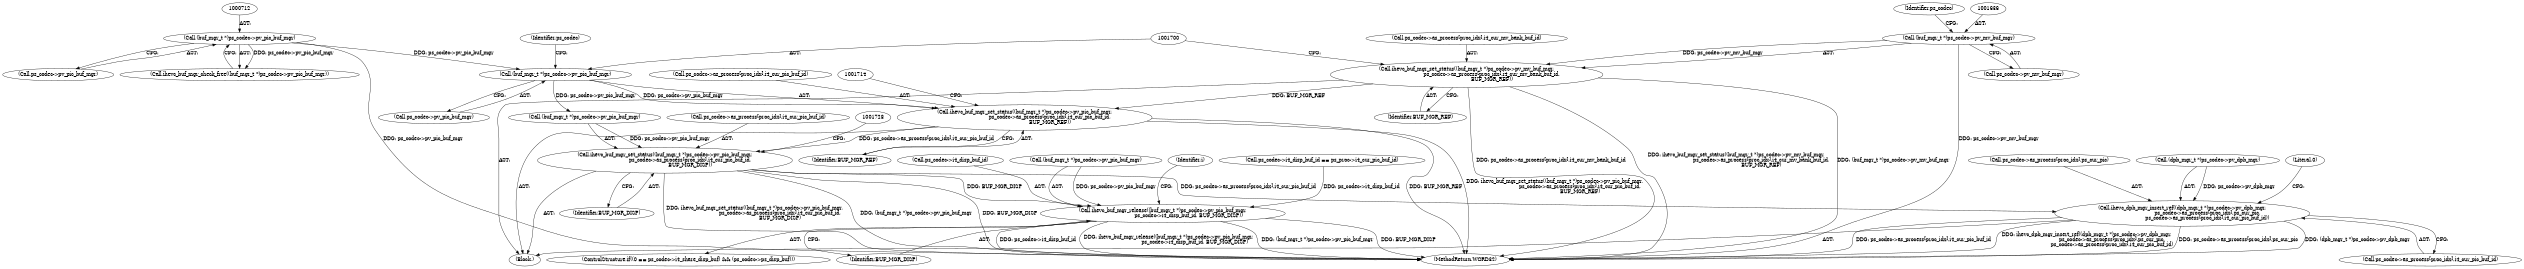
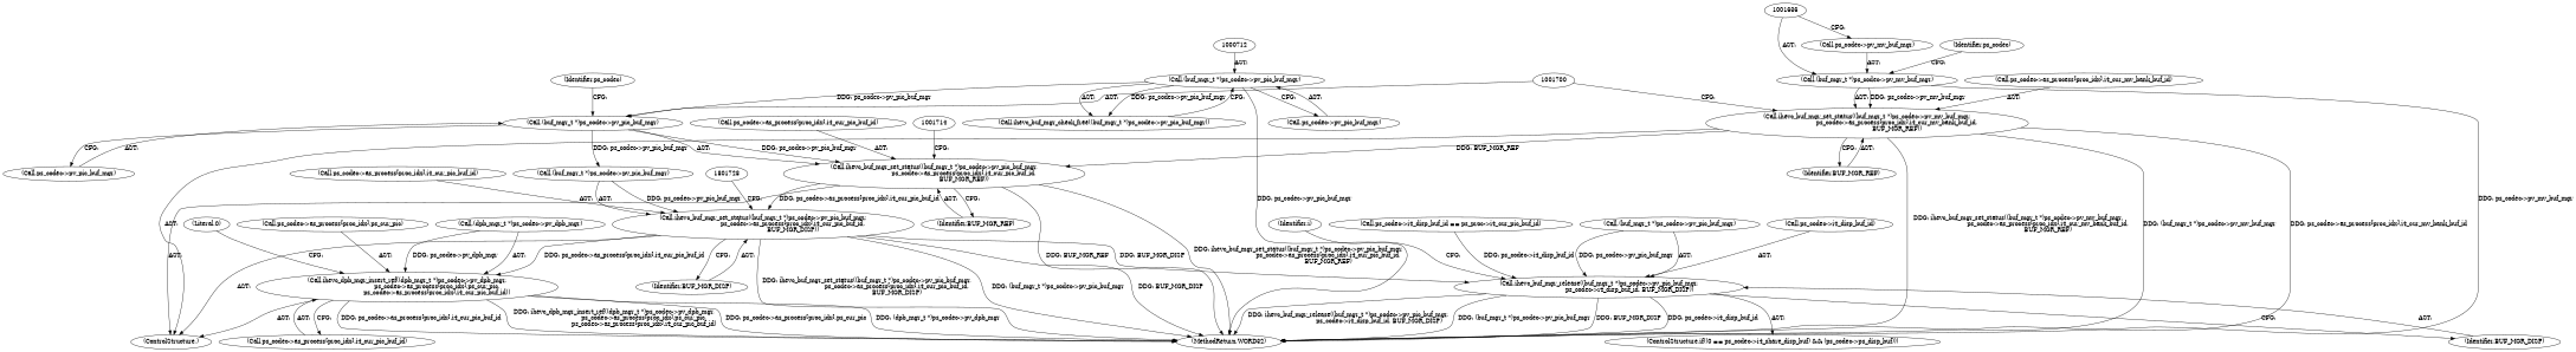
  digraph {
    n1 [label="(Call,ihevc_buf_mgr_set_status((buf_mgr_t *)ps_codec->pv_pic_buf_mgr,\n                                 ps_codec->as_process[proc_idx].i4_cur_pic_buf_id,\n                                 BUF_MGR_REF))"]
    n2 [label="(Call,ihevc_buf_mgr_set_status((buf_mgr_t *)ps_codec->pv_pic_buf_mgr,\n                                 ps_codec->as_process[proc_idx].i4_cur_pic_buf_id,\n                                 BUF_MGR_DISP))"]
    n3 [label="(Identifier,BUF_MGR_REF)"]
-   n4 [label="(Block,)"]
+   n4 [label="(ControlStructure,)"]
    n5 [label="(MethodReturn,WORD32)"]
    n6 [label="(Call,ihevc_dpb_mgr_insert_ref((dpb_mgr_t *)ps_codec->pv_dpb_mgr,\n                                 ps_codec->as_process[proc_idx].ps_cur_pic,\n                                 ps_codec->as_process[proc_idx].i4_cur_pic_buf_id))"]
    n7 [label="(Call,ihevc_buf_mgr_release((buf_mgr_t *)ps_codec->pv_pic_buf_mgr,\n                                  ps_codec->i4_disp_buf_id, BUF_MGR_DISP))"]
    n8 [label="(Identifier,BUF_MGR_DISP)"]
    n9 [label="(Call,(buf_mgr_t *)ps_codec->pv_pic_buf_mgr)"]
    n10 [label="(Call,(buf_mgr_t *)ps_codec->pv_pic_buf_mgr)"]
    n11 [label="(Call,ps_codec->pv_pic_buf_mgr)"]
    n12 [label="(Call,(buf_mgr_t *)ps_codec->pv_pic_buf_mgr)"]
    n13 [label="(Call,ihevc_buf_mgr_check_free((buf_mgr_t *)ps_codec->pv_pic_buf_mgr))"]
    n14 [label="(Call,ps_codec->pv_pic_buf_mgr)"]
    n15 [label="(Call,ihevc_buf_mgr_set_status((buf_mgr_t *)ps_codec->pv_mv_buf_mgr,\n                                 ps_codec->as_process[proc_idx].i4_cur_mv_bank_buf_id,\n                                 BUF_MGR_REF))"]
    n16 [label="(Identifier,BUF_MGR_REF)"]
    n17 [label="(Call,(buf_mgr_t *)ps_codec->pv_mv_buf_mgr)"]
    n18 [label="(Call,ps_codec->pv_mv_buf_mgr)"]
    n19 [label="(Call,ps_codec->as_process[proc_idx].i4_cur_pic_buf_id)"]
    n20 [label="(Identifier,BUF_MGR_DISP)"]
    n21 [label="(ControlStructure,if((0 == ps_codec->i4_share_disp_buf) && (ps_codec->ps_disp_buf)))"]
    n22 [label="(Literal,0)"]
    n23 [label="(Call,ps_codec->i4_disp_buf_id == ps_proc->i4_cur_pic_buf_id)"]
    n24 [label="(Call,(dpb_mgr_t *)ps_codec->pv_dpb_mgr)"]
    n25 [label="(Call,(buf_mgr_t *)ps_codec->pv_pic_buf_mgr)"]
    n26 [label="(Call,ps_codec->as_process[proc_idx].i4_cur_pic_buf_id)"]
    n27 [label="(Call,ps_codec->as_process[proc_idx].i4_cur_mv_bank_buf_id)"]
    n28 [label="(Call,ps_codec->as_process[proc_idx].ps_cur_pic)"]
    n29 [label="(Identifier,ps_codec)"]
    n30 [label="(Call,ps_codec->i4_disp_buf_id)"]
    n31 [label="(Identifier,i)"]
    n32 [label="(Identifier,ps_codec)"]
    n33 [label="(Call,ps_codec->as_process[proc_idx].i4_cur_pic_buf_id)"]
    1001714
    1001700
    1000712
    n37 [label=1001636]
-   1001728
+   1001728 [label=1801728]
    n1 -> n2 [label="DDG: ps_codec->as_process[proc_idx].i4_cur_pic_buf_id"]
    n1 -> n3 [label="CFG: "]
    n1 -> n4 [label="AST: "]
    n1 -> n5 [label="DDG: BUF_MGR_REF"]
    n1 -> n5 [label="DDG: ihevc_buf_mgr_set_status((buf_mgr_t *)ps_codec->pv_pic_buf_mgr,\n                                 ps_codec->as_process[proc_idx].i4_cur_pic_buf_id,\n                                 BUF_MGR_REF)"]
    n2 -> n4 [label="AST: "]
    n2 -> n5 [label="DDG: (buf_mgr_t *)ps_codec->pv_pic_buf_mgr"]
    n2 -> n5 [label="DDG: BUF_MGR_DISP"]
    n2 -> n5 [label="DDG: ihevc_buf_mgr_set_status((buf_mgr_t *)ps_codec->pv_pic_buf_mgr,\n                                 ps_codec->as_process[proc_idx].i4_cur_pic_buf_id,\n                                 BUF_MGR_DISP)"]
    n2 -> n6 [label="DDG: ps_codec->as_process[proc_idx].i4_cur_pic_buf_id"]
    n2 -> n7 [label="DDG: BUF_MGR_DISP"]
    n2 -> n8 [label="CFG: "]
    n3 -> n1 [label="AST: "]
    n6 -> n4 [label="AST: "]
    n6 -> n5 [label="DDG: ihevc_dpb_mgr_insert_ref((dpb_mgr_t *)ps_codec->pv_dpb_mgr,\n                                 ps_codec->as_process[proc_idx].ps_cur_pic,\n                                 ps_codec->as_process[proc_idx].i4_cur_pic_buf_id)"]
    n6 -> n5 [label="DDG: ps_codec->as_process[proc_idx].ps_cur_pic"]
    n6 -> n5 [label="DDG: (dpb_mgr_t *)ps_codec->pv_dpb_mgr"]
    n6 -> n5 [label="DDG: ps_codec->as_process[proc_idx].i4_cur_pic_buf_id"]
    n6 -> n19 [label="CFG: "]
    n7 -> n5 [label="DDG: ps_codec->i4_disp_buf_id"]
    n7 -> n5 [label="DDG: ihevc_buf_mgr_release((buf_mgr_t *)ps_codec->pv_pic_buf_mgr,\n                                  ps_codec->i4_disp_buf_id, BUF_MGR_DISP)"]
    n7 -> n5 [label="DDG: (buf_mgr_t *)ps_codec->pv_pic_buf_mgr"]
    n7 -> n5 [label="DDG: BUF_MGR_DISP"]
    n7 -> n20 [label="CFG: "]
    n7 -> n21 [label="AST: "]
    n8 -> n2 [label="AST: "]
    n9 -> n1 [label="AST: "]
    n9 -> n1 [label="DDG: ps_codec->pv_pic_buf_mgr"]
    n9 -> n10 [label="DDG: ps_codec->pv_pic_buf_mgr"]
    n9 -> n11 [label="CFG: "]
    n10 -> n2 [label="AST: "]
    n10 -> n2 [label="DDG: ps_codec->pv_pic_buf_mgr"]
    n11 -> n9 [label="AST: "]
    n12 -> n5 [label="DDG: ps_codec->pv_pic_buf_mgr"]
    n12 -> n9 [label="DDG: ps_codec->pv_pic_buf_mgr"]
    n12 -> n13 [label="AST: "]
    n12 -> n13 [label="DDG: ps_codec->pv_pic_buf_mgr"]
    n12 -> n14 [label="CFG: "]
    n13 -> n12 [label="CFG: "]
    n14 -> n12 [label="AST: "]
    n15 -> n1 [label="DDG: BUF_MGR_REF"]
    n15 -> n4 [label="AST: "]
    n15 -> n5 [label="DDG: ihevc_buf_mgr_set_status((buf_mgr_t *)ps_codec->pv_mv_buf_mgr,\n                                 ps_codec->as_process[proc_idx].i4_cur_mv_bank_buf_id,\n                                 BUF_MGR_REF)"]
    n15 -> n5 [label="DDG: (buf_mgr_t *)ps_codec->pv_mv_buf_mgr"]
    n15 -> n5 [label="DDG: ps_codec->as_process[proc_idx].i4_cur_mv_bank_buf_id"]
    n15 -> n16 [label="CFG: "]
    n16 -> n15 [label="AST: "]
    n17 -> n5 [label="DDG: ps_codec->pv_mv_buf_mgr"]
    n17 -> n15 [label="AST: "]
    n17 -> n15 [label="DDG: ps_codec->pv_mv_buf_mgr"]
-   n17 -> n18 [label="CFG: "]
+   n37 -> n18 [label="CFG: "]
    n18 -> n17 [label="AST: "]
    n19 -> n6 [label="AST: "]
    n20 -> n7 [label="AST: "]
    n22 -> n6 [label="CFG: "]
    n23 -> n7 [label="DDG: ps_codec->i4_disp_buf_id"]
    n24 -> n6 [label="AST: "]
    n24 -> n6 [label="DDG: ps_codec->pv_dpb_mgr"]
    n25 -> n7 [label="AST: "]
    n25 -> n7 [label="DDG: ps_codec->pv_pic_buf_mgr"]
    n26 -> n2 [label="AST: "]
    n27 -> n15 [label="AST: "]
    n28 -> n6 [label="AST: "]
    n29 -> n17 [label="CFG: "]
    n30 -> n7 [label="AST: "]
    n31 -> n7 [label="CFG: "]
    n32 -> n9 [label="CFG: "]
    n33 -> n1 [label="AST: "]
    1001714 -> n1 [label="CFG: "]
    1001700 -> n9 [label="AST: "]
    1001700 -> n15 [label="CFG: "]
    1000712 -> n12 [label="AST: "]
    n37 -> n17 [label="AST: "]
    1001728 -> n2 [label="CFG: "]
  }
